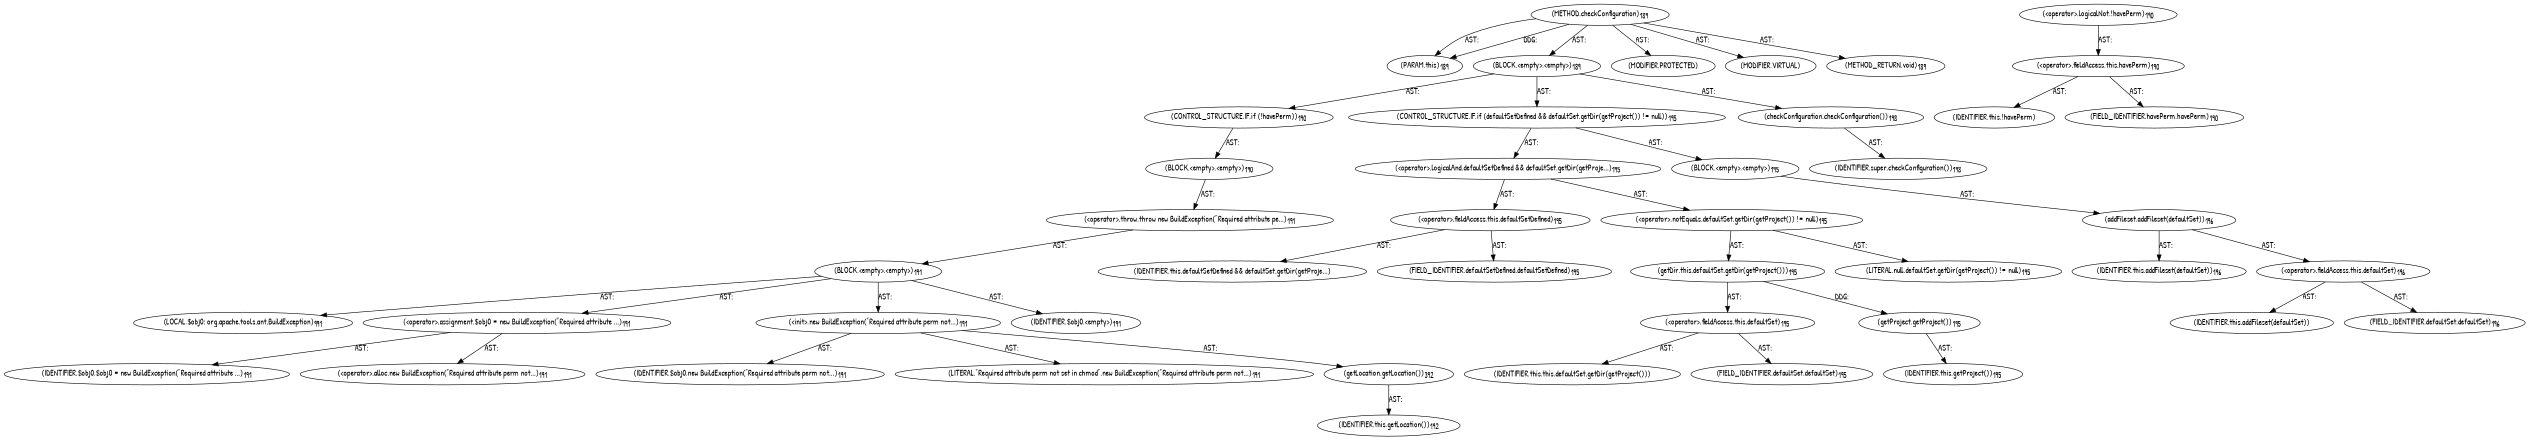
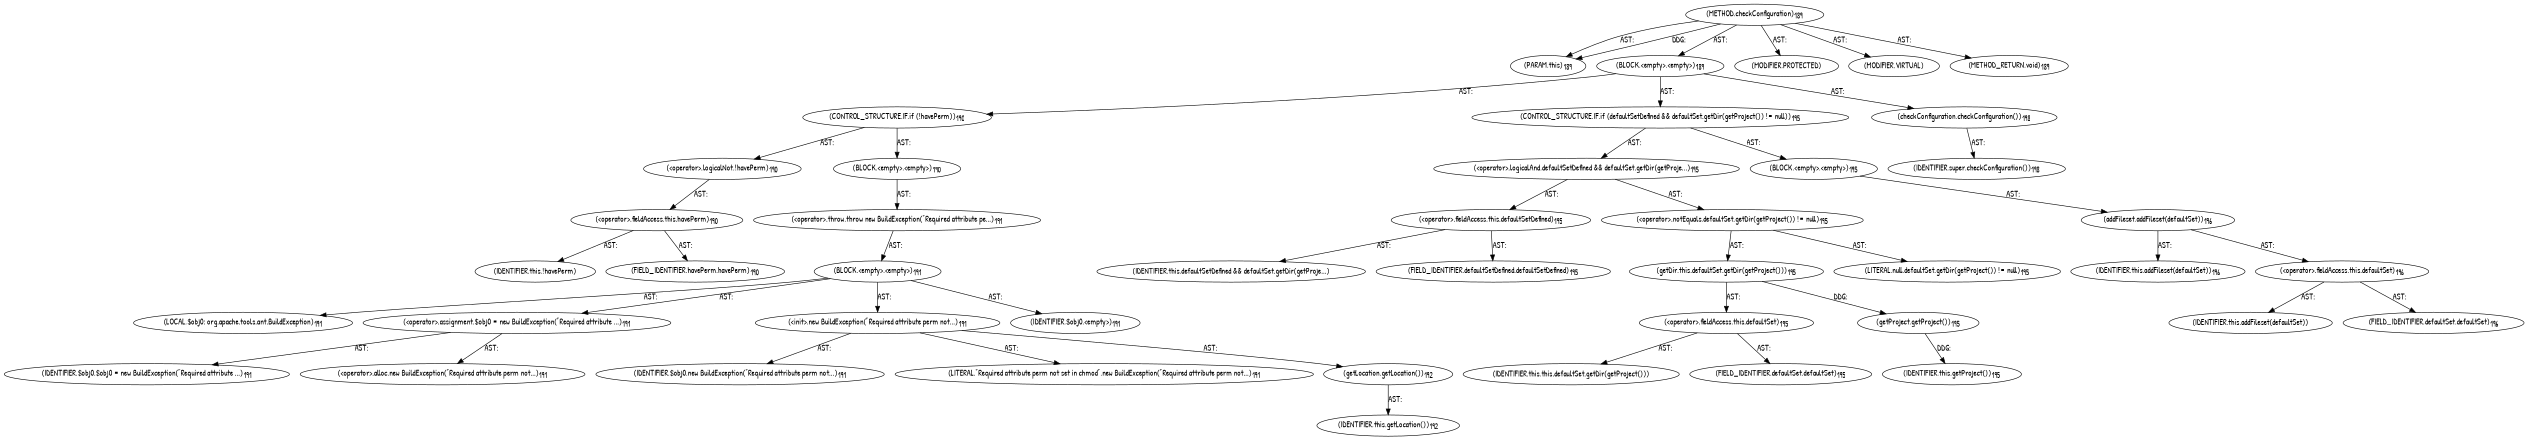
  digraph {
    fontname="Patrick Hand"
    node [fontname="Patrick Hand"]
    edge [fontname="Patrick Hand"]
    n1 [label=<(METHOD,checkConfiguration)<SUB>189</SUB>>]
    n2 [label=<(PARAM,this)<SUB>189</SUB>>]
    n3 [label=<(BLOCK,&lt;empty&gt;,&lt;empty&gt;)<SUB>189</SUB>>]
    n4 [label=<(MODIFIER,PROTECTED)>]
    n5 [label=<(MODIFIER,VIRTUAL)>]
    n6 [label=<(METHOD_RETURN,void)<SUB>189</SUB>>]
    n7 [label=<(CONTROL_STRUCTURE,IF,if (!havePerm))<SUB>190</SUB>>]
    n8 [label=<(CONTROL_STRUCTURE,IF,if (defaultSetDefined &amp;&amp; defaultSet.getDir(getProject()) != null))<SUB>195</SUB>>]
    n9 [label=<(checkConfiguration,checkConfiguration())<SUB>198</SUB>>]
    n10 [label=<(&lt;operator&gt;.logicalNot,!havePerm)<SUB>190</SUB>>]
    n11 [label=<(BLOCK,&lt;empty&gt;,&lt;empty&gt;)<SUB>190</SUB>>]
    n12 [label=<(&lt;operator&gt;.logicalAnd,defaultSetDefined &amp;&amp; defaultSet.getDir(getProje...)<SUB>195</SUB>>]
    n13 [label=<(BLOCK,&lt;empty&gt;,&lt;empty&gt;)<SUB>195</SUB>>]
    n14 [label=<(IDENTIFIER,super,checkConfiguration())<SUB>198</SUB>>]
    n15 [label=<(&lt;operator&gt;.fieldAccess,this.havePerm)<SUB>190</SUB>>]
    n16 [label=<(&lt;operator&gt;.throw,throw new BuildException(&quot;Required attribute pe...)<SUB>191</SUB>>]
    n17 [label=<(IDENTIFIER,this,!havePerm)>]
    n18 [label=<(FIELD_IDENTIFIER,havePerm,havePerm)<SUB>190</SUB>>]
    n19 [label=<(BLOCK,&lt;empty&gt;,&lt;empty&gt;)<SUB>191</SUB>>]
-   n20 [label=<(LOCAL,$obj0: org.apache.tools.ant.BuildException)<SUB>991</SUB>>]
+   n20 [label=<(LOCAL,$obj0: org.apache.tools.ant.BuildException)<SUB>191</SUB>>]
    n21 [label=<(&lt;operator&gt;.assignment,$obj0 = new BuildException(&quot;Required attribute ...)<SUB>191</SUB>>]
    n22 [label=<(&lt;init&gt;,new BuildException(&quot;Required attribute perm not...)<SUB>191</SUB>>]
    n23 [label=<(IDENTIFIER,$obj0,&lt;empty&gt;)<SUB>191</SUB>>]
    n24 [label=<(IDENTIFIER,$obj0,$obj0 = new BuildException(&quot;Required attribute ...)<SUB>191</SUB>>]
    n25 [label=<(&lt;operator&gt;.alloc,new BuildException(&quot;Required attribute perm not...)<SUB>191</SUB>>]
    n26 [label=<(IDENTIFIER,$obj0,new BuildException(&quot;Required attribute perm not...)<SUB>191</SUB>>]
    n27 [label=<(LITERAL,&quot;Required attribute perm not set in chmod&quot;,new BuildException(&quot;Required attribute perm not...)<SUB>191</SUB>>]
-   n28 [label=<(getLocation,getLocation())<SUB>392</SUB>>]
+   n28 [label=<(getLocation,getLocation())<SUB>192</SUB>>]
    n29 [label=<(IDENTIFIER,this,getLocation())<SUB>192</SUB>>]
    n30 [label=<(&lt;operator&gt;.fieldAccess,this.defaultSetDefined)<SUB>195</SUB>>]
    n31 [label=<(&lt;operator&gt;.notEquals,defaultSet.getDir(getProject()) != null)<SUB>195</SUB>>]
    n32 [label=<(addFileset,addFileset(defaultSet))<SUB>196</SUB>>]
    n33 [label=<(IDENTIFIER,this,defaultSetDefined &amp;&amp; defaultSet.getDir(getProje...)>]
    n34 [label=<(FIELD_IDENTIFIER,defaultSetDefined,defaultSetDefined)<SUB>195</SUB>>]
    n35 [label=<(getDir,this.defaultSet.getDir(getProject()))<SUB>195</SUB>>]
    n36 [label=<(LITERAL,null,defaultSet.getDir(getProject()) != null)<SUB>195</SUB>>]
    n37 [label=<(&lt;operator&gt;.fieldAccess,this.defaultSet)<SUB>195</SUB>>]
    n38 [label=<(getProject,getProject())<SUB>195</SUB>>]
    n39 [label=<(IDENTIFIER,this,this.defaultSet.getDir(getProject()))>]
    n40 [label=<(FIELD_IDENTIFIER,defaultSet,defaultSet)<SUB>195</SUB>>]
    n41 [label=<(IDENTIFIER,this,getProject())<SUB>195</SUB>>]
    n42 [label=<(IDENTIFIER,this,addFileset(defaultSet))<SUB>196</SUB>>]
    n43 [label=<(&lt;operator&gt;.fieldAccess,this.defaultSet)<SUB>196</SUB>>]
    n44 [label=<(IDENTIFIER,this,addFileset(defaultSet))>]
    n45 [label=<(FIELD_IDENTIFIER,defaultSet,defaultSet)<SUB>196</SUB>>]
    n1 -> n2 [label="AST: "]
    n1 -> n2 [label="DDG: "]
    n1 -> n3 [label="AST: "]
    n1 -> n4 [label="AST: "]
    n1 -> n5 [label="AST: "]
    n1 -> n6 [label="AST: "]
    n3 -> n7 [label="AST: "]
    n3 -> n8 [label="AST: "]
    n3 -> n9 [label="AST: "]
+   n7 -> n10 [label="AST: "]
    n7 -> n11 [label="AST: "]
    n8 -> n12 [label="AST: "]
    n8 -> n13 [label="AST: "]
    n9 -> n14 [label="AST: "]
    n10 -> n15 [label="AST: "]
    n11 -> n16 [label="AST: "]
    n12 -> n30 [label="AST: "]
    n12 -> n31 [label="AST: "]
    n13 -> n32 [label="AST: "]
    n15 -> n17 [label="AST: "]
    n15 -> n18 [label="AST: "]
    n16 -> n19 [label="AST: "]
    n19 -> n20 [label="AST: "]
    n19 -> n21 [label="AST: "]
    n19 -> n22 [label="AST: "]
    n19 -> n23 [label="AST: "]
    n21 -> n24 [label="AST: "]
    n21 -> n25 [label="AST: "]
    n22 -> n26 [label="AST: "]
    n22 -> n27 [label="AST: "]
    n22 -> n28 [label="AST: "]
    n28 -> n29 [label="AST: "]
    n30 -> n33 [label="AST: "]
    n30 -> n34 [label="AST: "]
    n31 -> n35 [label="AST: "]
    n31 -> n36 [label="AST: "]
    n32 -> n42 [label="AST: "]
    n32 -> n43 [label="AST: "]
    n35 -> n37 [label="AST: "]
    n35 -> n38 [label="DDG: "]
    n37 -> n39 [label="AST: "]
    n37 -> n40 [label="AST: "]
-   n38 -> n41 [label="AST: "]
+   n38 -> n41 [label="DDG: "]
    n43 -> n44 [label="AST: "]
    n43 -> n45 [label="AST: "]
  }
